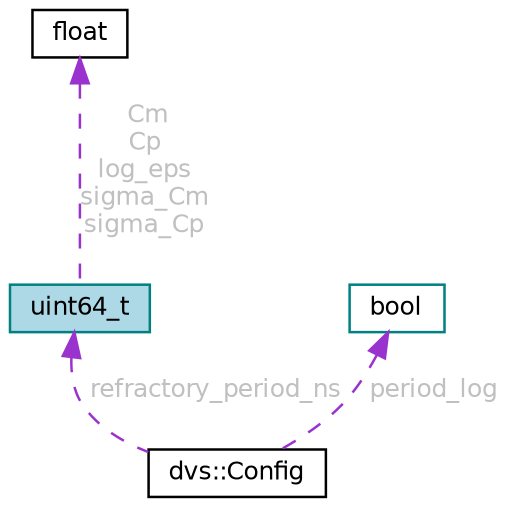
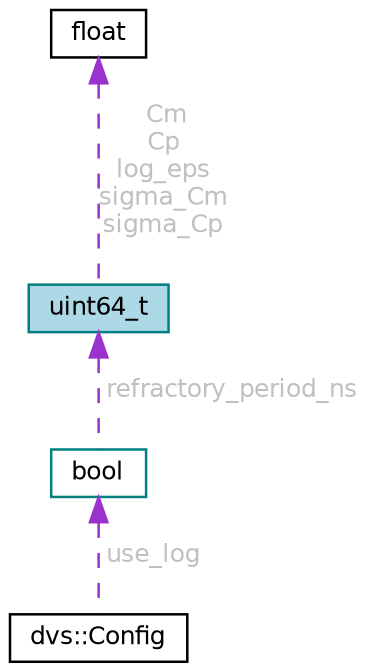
  digraph {
    node [color=black fillcolor=white fontname=Helvetica fontsize=10 shape=box style=filled]
    edge [color=darkorchid3 dir=back fontcolor=grey fontname=Helvetica fontsize=10 labelfontname=Helvetica labelfontsize=10 style=dashed]
    n1 [fontcolor=black height=0.2 label="dvs::Config" width=0.4]
    n2 [height=0.2 label=float width=0.4]
    n3 [color=teal fillcolor=lightblue height=0.2 label=uint64_t width=0.4]
    n4 [color=teal height=0.2 label=bool width=0.4]
    n2 -> n3 [label=" Cm\nCp\nlog_eps\nsigma_Cm\nsigma_Cp"]
-   n3 -> n1 [label=" refractory_period_ns"]
-   n4 -> n1 [label=" period_log"]
+   n3 -> n4 [label=" refractory_period_ns"]
+   n4 -> n1 [label=" use_log"]
  }
